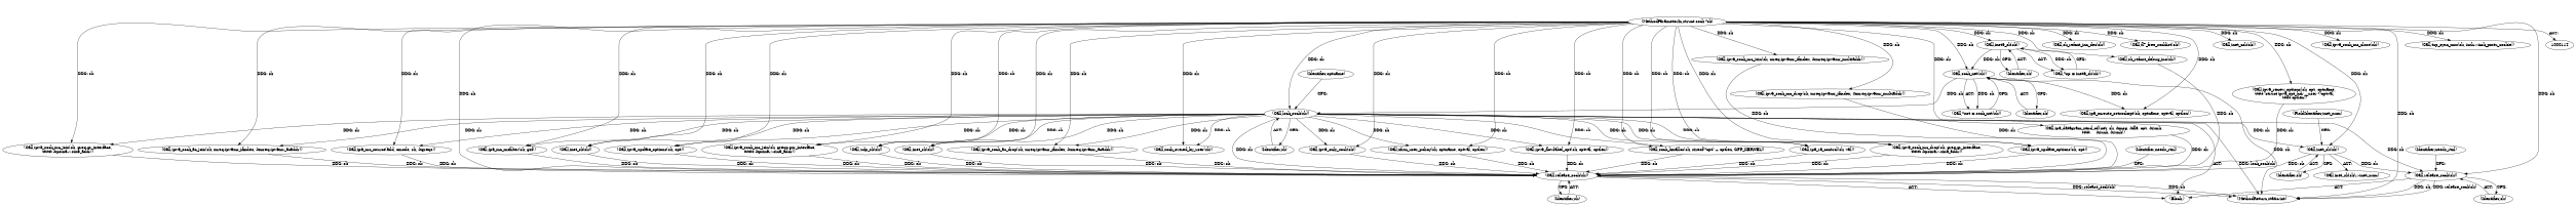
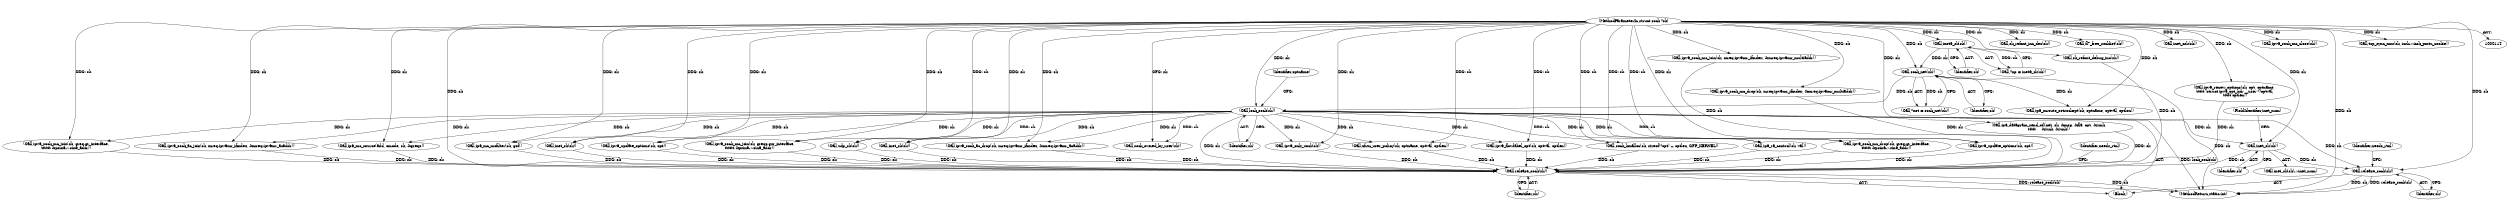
  digraph {
    n1 [label="(Call,inet_sk(sk))"]
    n2 [label="(Call,release_sock(sk))"]
    n3 [label="(Call,release_sock(sk))"]
    n4 [label="(Call,inet_sk(sk)->inet_num)"]
    n5 [label="(Identifier,sk)"]
    n6 [label="(Block,)"]
    n7 [label="(MethodReturn,static int)"]
    n8 [label="(Identifier,sk)"]
    n9 [label="(Identifier,sk)"]
    n10 [label="(Call,lock_sock(sk))"]
    n11 [label="(Call,ipv6_sock_ac_drop(sk, mreq.ipv6mr_ifindex, &mreq.ipv6mr_acaddr))"]
    n12 [label="(Call,ipv6_only_sock(sk))"]
    n13 [label="(Call,xfrm_user_policy(sk, optname, optval, optlen))"]
    n14 [label="(Call,ipv6_flowlabel_opt(sk, optval, optlen))"]
    n15 [label="(Call,sock_kmalloc(sk, sizeof(*opt) + optlen, GFP_KERNEL))"]
    n16 [label="(Call,ip6_ra_control(sk, val))"]
    n17 [label="(Call,ipv6_sock_mc_drop(sk, greq.gr_interface,\n\t\t\t\t\t\t &psin6->sin6_addr))"]
    n18 [label="(Call,ipv6_update_options(sk, opt))"]
    n19 [label="(Call,sock_owned_by_user(sk))"]
    n20 [label="(Call,ipv6_sock_mc_join(sk, greq.gr_interface,\n\t\t\t\t\t\t &psin6->sin6_addr))"]
    n21 [label="(Call,ipv6_sock_ac_join(sk, mreq.ipv6mr_ifindex, &mreq.ipv6mr_acaddr))"]
    n22 [label="(Call,ip6_mc_source(add, omode, sk, &greqs))"]
    n23 [label="(Call,ip6_mc_msfilter(sk, gsf))"]
    n24 [label="(Call,inet_sk(sk))"]
    n25 [label="(Call,ipv6_update_options(sk, opt))"]
    n26 [label="(Call,ipv6_sock_mc_join(sk, greqs.gsr_interface,\n\t\t\t\t\t\t &psin6->sin6_addr))"]
    n27 [label="(Call,udp_sk(sk))"]
    n28 [label="(Identifier,sk)"]
    n29 [label="(Call,inet_sk(sk))"]
    n30 [label="(Call,sock_net(sk))"]
    n31 [label="(Identifier,sk)"]
    n32 [label="(Call,ip6_mroute_setsockopt(sk, optname, optval, optlen))"]
    n33 [label="(Call,*net = sock_net(sk))"]
    n34 [label="(Call,inet6_sk(sk))"]
    n35 [label="(Identifier,sk)"]
    n36 [label="(Call,*np = inet6_sk(sk))"]
    n37 [label="(MethodParameterIn,struct sock *sk)"]
    n38 [label="(Call,sk_refcnt_inc_dec(sk))"]
    n39 [label="(Call,fl7_free_socklist(sk))"]
    n40 [label="(Call,ipv6_sock_mc_join(sk, mreq.ipv6mr_ifindex, &mreq.ipv6mr_multiaddr))"]
    n41 [label="(Call,inet_csk(sk))"]
    n42 [label="(Call,ipv6_sock_mc_drop(sk, mreq.ipv6mr_ifindex, &mreq.ipv6mr_multiaddr))"]
    n43 [label="(Call,ip6_datagram_send_ctl(net, sk, &msg, &fl6, opt, &junk,\n\t\t\t\t\t     &junk, &junk))"]
    n44 [label="(Call,ipv6_sock_mc_close(sk))"]
    n45 [label="(Call,sk_refcnt_debug_inc(sk))"]
    n46 [label="(Call,tcp_sync_mss(sk, icsk->icsk_pmtu_cookie))"]
    n47 [label="(Call,ipv6_renew_options(sk, opt, optname,\n \t\t\t\t\t (struct ipv6_opt_hdr __user *)optval,\n \t\t\t\t\t optlen))"]
    1000114
    n49 [label="(Identifier,needs_rtnl)"]
    n50 [label="(Identifier,needs_rtnl)"]
    n51 [label="(Identifier,optname)"]
    n52 [label="(FieldIdentifier,inet_num)"]
    n1 -> n2 [label="DDG: sk"]
    n1 -> n3 [label="DDG: sk"]
    n1 -> n4 [label="AST: "]
    n1 -> n5 [label="CFG: "]
    n2 -> n6 [label="AST: "]
    n2 -> n7 [label="DDG: release_sock(sk)"]
    n2 -> n7 [label="DDG: sk"]
    n2 -> n8 [label="CFG: "]
    n3 -> n6 [label="AST: "]
    n3 -> n7 [label="DDG: sk"]
    n3 -> n7 [label="DDG: release_sock(sk)"]
    n3 -> n9 [label="CFG: "]
    n5 -> n1 [label="AST: "]
    n8 -> n2 [label="AST: "]
    n9 -> n3 [label="AST: "]
    n10 -> n1 [label="DDG: sk"]
    n10 -> n2 [label="DDG: sk"]
    n10 -> n3 [label="DDG: sk"]
    n10 -> n6 [label="AST: "]
    n10 -> n7 [label="DDG: lock_sock(sk)"]
    n10 -> n11 [label="DDG: sk"]
    n10 -> n12 [label="DDG: sk"]
    n10 -> n13 [label="DDG: sk"]
    n10 -> n14 [label="DDG: sk"]
    n10 -> n15 [label="DDG: sk"]
    n10 -> n16 [label="DDG: sk"]
    n10 -> n17 [label="DDG: sk"]
    n10 -> n18 [label="DDG: sk"]
    n10 -> n19 [label="DDG: sk"]
    n10 -> n20 [label="DDG: sk"]
    n10 -> n21 [label="DDG: sk"]
    n10 -> n22 [label="DDG: sk"]
    n10 -> n23 [label="DDG: sk"]
    n10 -> n24 [label="DDG: sk"]
    n10 -> n25 [label="DDG: sk"]
    n10 -> n26 [label="DDG: sk"]
    n10 -> n27 [label="DDG: sk"]
    n10 -> n28 [label="CFG: "]
    n10 -> n29 [label="DDG: sk"]
    n11 -> n2 [label="DDG: sk"]
    n12 -> n2 [label="DDG: sk"]
    n13 -> n2 [label="DDG: sk"]
    n14 -> n2 [label="DDG: sk"]
    n15 -> n2 [label="DDG: sk"]
    n16 -> n2 [label="DDG: sk"]
    n17 -> n2 [label="DDG: sk"]
    n18 -> n2 [label="DDG: sk"]
    n20 -> n2 [label="DDG: sk"]
    n21 -> n2 [label="DDG: sk"]
    n22 -> n2 [label="DDG: sk"]
    n23 -> n2 [label="DDG: sk"]
    n24 -> n2 [label="DDG: sk"]
    n25 -> n2 [label="DDG: sk"]
    n26 -> n2 [label="DDG: sk"]
    n27 -> n2 [label="DDG: sk"]
    n28 -> n10 [label="AST: "]
    n29 -> n2 [label="DDG: sk"]
    n30 -> n7 [label="DDG: sk"]
    n30 -> n10 [label="DDG: sk"]
    n30 -> n31 [label="CFG: "]
    n30 -> n32 [label="DDG: sk"]
    n30 -> n33 [label="AST: "]
    n30 -> n33 [label="DDG: sk"]
    n31 -> n30 [label="AST: "]
    n33 -> n30 [label="CFG: "]
    n34 -> n30 [label="DDG: sk"]
    n34 -> n35 [label="CFG: "]
    n34 -> n36 [label="AST: "]
    n34 -> n36 [label="DDG: sk"]
    n35 -> n34 [label="AST: "]
    n36 -> n34 [label="CFG: "]
    n37 -> n1 [label="DDG: sk"]
    n37 -> n2 [label="DDG: sk"]
    n37 -> n3 [label="DDG: sk"]
    n37 -> n7 [label="DDG: sk"]
    n37 -> n10 [label="DDG: sk"]
    n37 -> n11 [label="DDG: sk"]
    n37 -> n12 [label="DDG: sk"]
    n37 -> n13 [label="DDG: sk"]
    n37 -> n14 [label="DDG: sk"]
    n37 -> n15 [label="DDG: sk"]
    n37 -> n16 [label="DDG: sk"]
    n37 -> n17 [label="DDG: sk"]
    n37 -> n18 [label="DDG: sk"]
-   n37 -> n19 [label="DDG: sk"]
+   n37 -> n19 [label="CFG: sk"]
    n37 -> n20 [label="DDG: sk"]
    n37 -> n21 [label="DDG: sk"]
    n37 -> n22 [label="DDG: sk"]
    n37 -> n23 [label="DDG: sk"]
    n37 -> n24 [label="DDG: sk"]
    n37 -> n25 [label="DDG: sk"]
    n37 -> n26 [label="DDG: sk"]
    n37 -> n27 [label="DDG: sk"]
    n37 -> n29 [label="DDG: sk"]
    n37 -> n30 [label="DDG: sk"]
    n37 -> n32 [label="DDG: sk"]
    n37 -> n34 [label="DDG: sk"]
    n37 -> n38 [label="DDG: sk"]
    n37 -> n39 [label="DDG: sk"]
    n37 -> n40 [label="DDG: sk"]
    n37 -> n41 [label="DDG: sk"]
    n37 -> n42 [label="DDG: sk"]
    n37 -> n43 [label="DDG: sk"]
    n37 -> n44 [label="DDG: sk"]
    n37 -> n45 [label="DDG: sk"]
    n37 -> n46 [label="DDG: sk"]
    n37 -> n47 [label="DDG: sk"]
    n37 -> 1000114 [label="AST: "]
    n40 -> n2 [label="DDG: sk"]
    n42 -> n2 [label="DDG: sk"]
    n43 -> n2 [label="DDG: sk"]
    n45 -> n2 [label="DDG: sk"]
    n47 -> n2 [label="DDG: sk"]
    n49 -> n2 [label="CFG: "]
    n50 -> n3 [label="CFG: "]
    n51 -> n10 [label="CFG: "]
    n52 -> n1 [label="CFG: "]
  }
